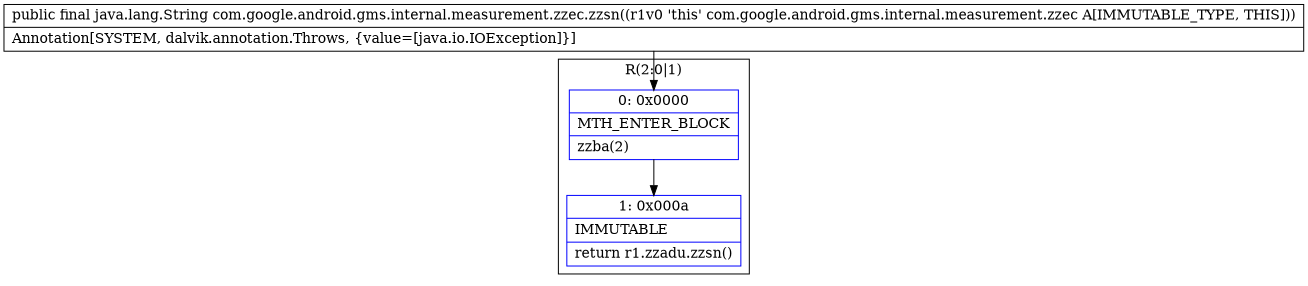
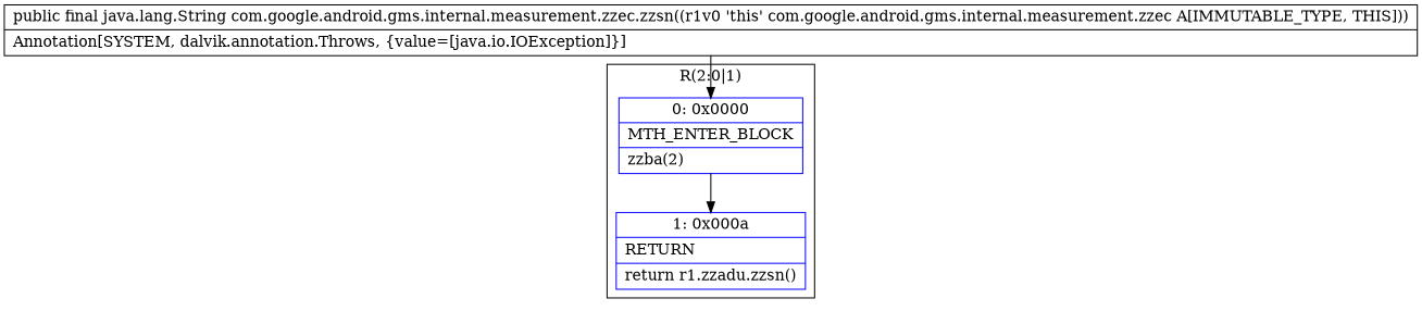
  digraph {
    node [color=blue shape=record]
    n1 [label="{0\:\ 0x0000|MTH_ENTER_BLOCK\l|zzba(2)\l}"]
-   n2 [label="{1\:\ 0x000a|IMMUTABLE\l|return r1.zzadu.zzsn()\l}"]
+   n2 [label="{1\:\ 0x000a|RETURN\l|return r1.zzadu.zzsn()\l}"]
    n3 [label="{public final java.lang.String com.google.android.gms.internal.measurement.zzec.zzsn((r1v0 'this' com.google.android.gms.internal.measurement.zzec A[IMMUTABLE_TYPE, THIS]))  | Annotation[SYSTEM, dalvik.annotation.Throws, \{value=[java.io.IOException]\}]\l}" color=""]
    subgraph cluster_1 {
      label="R(2:0|1)"
      n1
      n2
    }
    n1 -> n2
    n3 -> n1
  }
